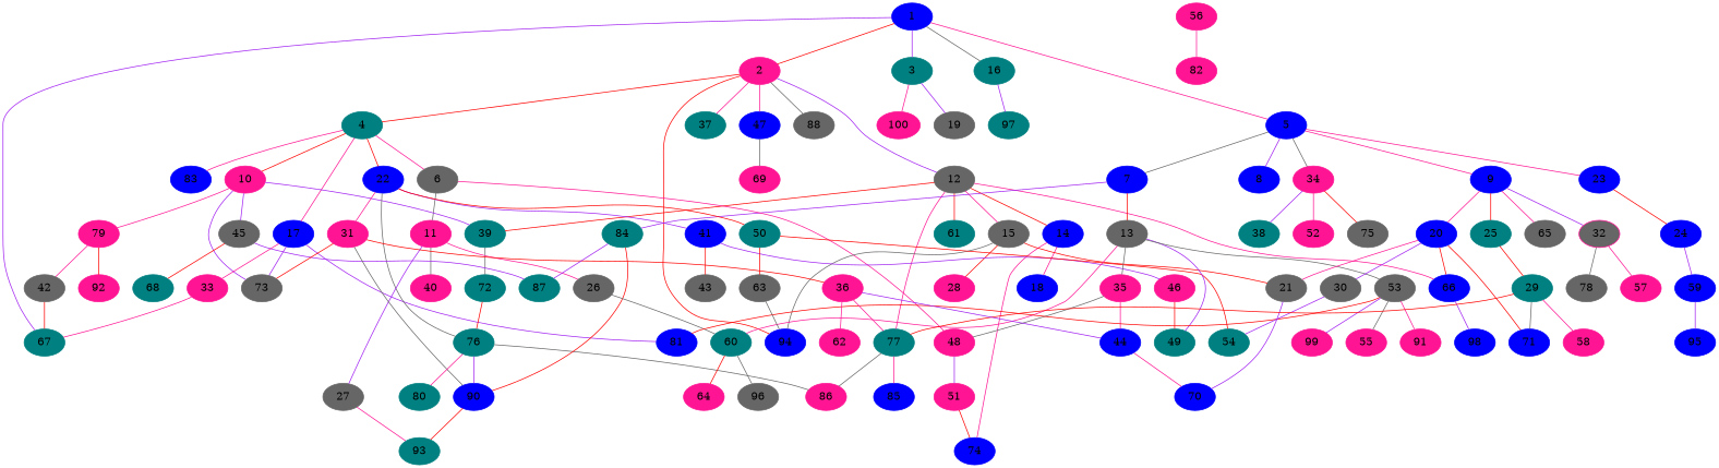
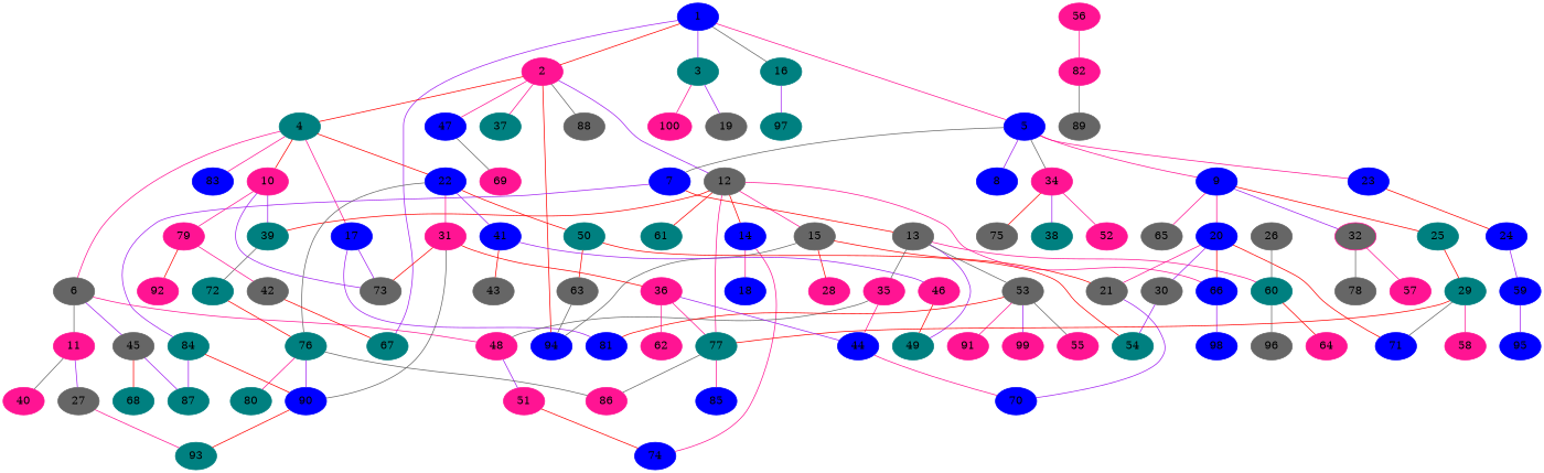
  graph {
    node [color=deeppink style=filled]
    edge [color=deeppink]
    1 [color=blue]
    2
    3 [color=teal]
    5 [color=blue]
    16 [color=teal]
    67 [color=teal]
    4 [color=teal]
    12 [color=gray40]
    37 [color=teal]
    47 [color=blue]
    88 [color=gray40]
    94 [color=blue]
    19 [color=gray40]
    100
    7 [color=blue]
    8 [color=blue]
    9 [color=blue]
    23 [color=blue]
    34
    97 [color=teal]
    6 [color=gray40]
    10
    17 [color=blue]
    22 [color=blue]
    83 [color=blue]
    39 [color=teal]
    14 [color=blue]
    15 [color=gray40]
    61 [color=teal]
    66 [color=blue]
    77 [color=teal]
    69
    11
    45 [color=gray40]
    48
    73 [color=gray40]
    79
-   33
    81 [color=blue]
    31
    41 [color=blue]
    50 [color=teal]
    76 [color=teal]
    13 [color=gray40]
    84 [color=teal]
    20 [color=blue]
    25 [color=teal]
    32 [fillcolor=gray40]
    65 [color=gray40]
    24 [color=blue]
    38 [color=teal]
    52
    75 [color=gray40]
    26 [color=gray40]
    27 [color=gray40]
    40
    68 [color=teal]
    87 [color=teal]
    51
    35
    49 [color=teal]
    53 [color=gray40]
    60 [color=teal]
    90 [color=blue]
    21 [color=gray40]
    30 [color=gray40]
    71 [color=blue]
    29 [color=teal]
    57
    78 [color=gray40]
    72 [color=teal]
    42 [color=gray40]
    92
    93 [color=teal]
    18 [color=blue]
    74 [color=blue]
    28
    98 [color=blue]
    86
    85 [color=blue]
    44 [color=blue]
    55
    91
    99
    64
    96 [color=gray40]
    70 [color=blue]
    54 [color=teal]
    36
    43 [color=gray40]
    46
    63 [color=gray40]
    80 [color=teal]
    59 [color=blue]
    95 [color=blue]
    58
    56
    82
    62
+   89 [color=gray40]
    1 -- 2 [color=red]
    1 -- 3 [color=purple]
    1 -- 5
    1 -- 16 [color=gray40]
    1 -- 67 [color=purple]
    2 -- 4 [color=red]
    2 -- 12 [color=purple]
    2 -- 37
    2 -- 47
    2 -- 88 [color=gray40]
    2 -- 94 [color=red]
    3 -- 19 [color=purple]
    3 -- 100
    5 -- 7 [color=gray40]
    5 -- 8 [color=purple]
    5 -- 9
    5 -- 23
    5 -- 34 [color=gray40]
    16 -- 97 [color=purple]
    4 -- 6
    4 -- 10 [color=red]
    4 -- 17
    4 -- 22 [color=red]
    4 -- 83
    12 -- 39 [color=red]
    12 -- 14 [color=red]
    12 -- 15
    12 -- 61 [color=red]
    12 -- 66
    12 -- 77
    47 -- 69 [color=gray40]
    7 -- 13 [color=red]
    7 -- 84 [color=purple]
    9 -- 20
    9 -- 25 [color=red]
    9 -- 32 [color=purple]
    9 -- 65
    23 -- 24 [color=red]
    34 -- 38 [color=purple]
    34 -- 52
    34 -- 75 [color=red]
    6 -- 11 [color=gray40]
-   10 -- 45 [color=purple]
+   6 -- 45 [color=purple]
    6 -- 48
    10 -- 39 [color=purple]
    10 -- 73 [color=purple]
    10 -- 79
    17 -- 73 [color=purple]
-   17 -- 33
    17 -- 81 [color=purple]
    22 -- 31
    22 -- 41 [color=purple]
    22 -- 50 [color=red]
    22 -- 76 [color=gray40]
    39 -- 72 [color=gray40]
    14 -- 18
    14 -- 74
    15 -- 94 [color=gray40]
    15 -- 21 [color=red]
    15 -- 28 [color=red]
    66 -- 98 [color=purple]
    77 -- 86 [color=gray40]
    77 -- 85
-   11 -- 26
    11 -- 27 [color=purple]
    11 -- 40 [color=gray40]
    45 -- 68 [color=red]
    45 -- 87 [color=purple]
    48 -- 51 [color=purple]
    79 -- 42
    79 -- 92 [color=red]
-   33 -- 67
    31 -- 73 [color=red]
    31 -- 90 [color=gray40]
    31 -- 36 [color=red]
    41 -- 43 [color=red]
    41 -- 46 [color=purple]
    50 -- 54 [color=red]
    50 -- 63 [color=red]
    76 -- 90 [color=purple]
    76 -- 86 [color=gray40]
    76 -- 80
    13 -- 35 [color=gray40]
    13 -- 49 [color=purple]
    13 -- 53 [color=gray40]
    13 -- 60
    84 -- 87 [color=purple]
    84 -- 90 [color=red]
    20 -- 66 [color=red]
    20 -- 21
    20 -- 30 [color=purple]
    20 -- 71 [color=red]
    25 -- 29 [color=red]
    32 -- 57
    32 -- 78 [color=gray40]
    24 -- 59 [color=purple]
    26 -- 60 [color=gray40]
    27 -- 93
    51 -- 74 [color=red]
    35 -- 48 [color=gray40]
    35 -- 44
    53 -- 81 [color=red]
    53 -- 55 [color=gray40]
    53 -- 91
    53 -- 99 [color=purple]
    60 -- 64 [color=red]
    60 -- 96 [color=gray40]
    90 -- 93 [color=red]
    21 -- 70 [color=purple]
    30 -- 54 [color=purple]
    29 -- 77 [color=red]
    29 -- 71 [color=gray40]
    29 -- 58
    72 -- 76 [color=red]
    42 -- 67 [color=red]
    44 -- 70
    36 -- 77
    36 -- 44 [color=purple]
    36 -- 62
    46 -- 49 [color=red]
    63 -- 94 [color=gray40]
    59 -- 95 [color=purple]
    56 -- 82
+   82 -- 89 [color=gray40]
  }
